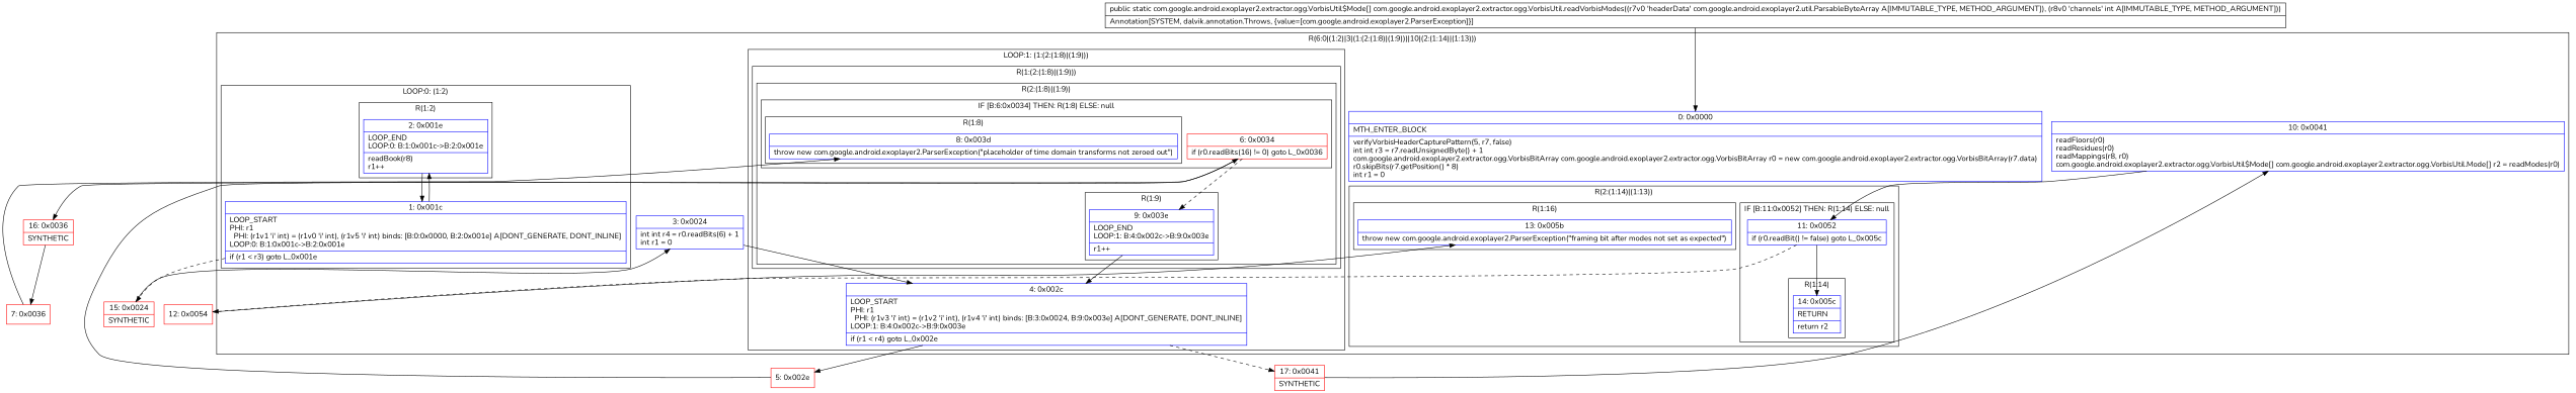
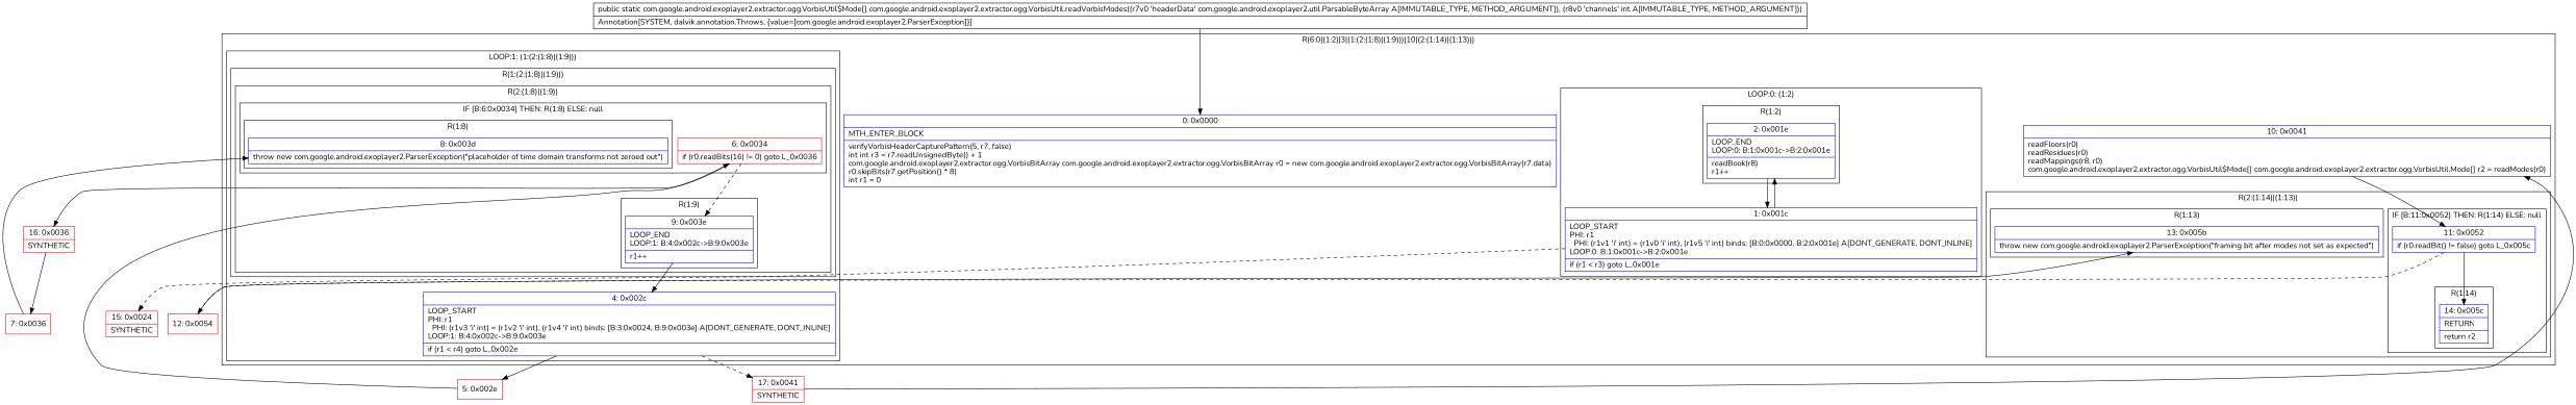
  digraph {
    fontname=Nunito
    node [color=blue fontname=Nunito shape=record]
    edge [fontname=Nunito]
    n1 [label="{2\:\ 0x001e|LOOP_END\lLOOP:0: B:1:0x001c\-\>B:2:0x001e\l|readBook(r8)\lr1++\l}"]
    n2 [label="{1\:\ 0x001c|LOOP_START\lPHI: r1 \l  PHI: (r1v1 'i' int) = (r1v0 'i' int), (r1v5 'i' int) binds: [B:0:0x0000, B:2:0x001e] A[DONT_GENERATE, DONT_INLINE]\lLOOP:0: B:1:0x001c\-\>B:2:0x001e\l|if (r1 \< r3) goto L_0x001e\l}"]
    n3 [label="{8\:\ 0x003d|throw new com.google.android.exoplayer2.ParserException(\"placeholder of time domain transforms not zeroed out\")\l}"]
    n4 [color=red label="{6\:\ 0x0034|if (r0.readBits(16) != 0) goto L_0x0036\l}"]
    n5 [label="{9\:\ 0x003e|LOOP_END\lLOOP:1: B:4:0x002c\-\>B:9:0x003e\l|r1++\l}"]
    n6 [label="{4\:\ 0x002c|LOOP_START\lPHI: r1 \l  PHI: (r1v3 'i' int) = (r1v2 'i' int), (r1v4 'i' int) binds: [B:3:0x0024, B:9:0x003e] A[DONT_GENERATE, DONT_INLINE]\lLOOP:1: B:4:0x002c\-\>B:9:0x003e\l|if (r1 \< r4) goto L_0x002e\l}"]
    n7 [label="{14\:\ 0x005c|RETURN\l|return r2\l}"]
    n8 [label="{11\:\ 0x0052|if (r0.readBit() != false) goto L_0x005c\l}"]
    n9 [label="{13\:\ 0x005b|throw new com.google.android.exoplayer2.ParserException(\"framing bit after modes not set as expected\")\l}"]
    n10 [label="{0\:\ 0x0000|MTH_ENTER_BLOCK\l|verifyVorbisHeaderCapturePattern(5, r7, false)\lint int r3 = r7.readUnsignedByte() + 1\lcom.google.android.exoplayer2.extractor.ogg.VorbisBitArray com.google.android.exoplayer2.extractor.ogg.VorbisBitArray r0 = new com.google.android.exoplayer2.extractor.ogg.VorbisBitArray(r7.data)\lr0.skipBits(r7.getPosition() * 8)\lint r1 = 0\l}"]
-   n11 [label="{3\:\ 0x0024|int int r4 = r0.readBits(6) + 1\lint r1 = 0\l}"]
    n12 [label="{10\:\ 0x0041|readFloors(r0)\lreadResidues(r0)\lreadMappings(r8, r0)\lcom.google.android.exoplayer2.extractor.ogg.VorbisUtil$Mode[] com.google.android.exoplayer2.extractor.ogg.VorbisUtil.Mode[] r2 = readModes(r0)\l}"]
    n13 [color=red label="{15\:\ 0x0024|SYNTHETIC\l}"]
    n14 [color=red label="{16\:\ 0x0036|SYNTHETIC\l}"]
    n15 [color=red label="{5\:\ 0x002e}"]
    n16 [color=red label="{17\:\ 0x0041|SYNTHETIC\l}"]
    n17 [color=red label="{12\:\ 0x0054}"]
    n18 [color=red label="{7\:\ 0x0036}"]
    n19 [label="{public static com.google.android.exoplayer2.extractor.ogg.VorbisUtil$Mode[] com.google.android.exoplayer2.extractor.ogg.VorbisUtil.readVorbisModes((r7v0 'headerData' com.google.android.exoplayer2.util.ParsableByteArray A[IMMUTABLE_TYPE, METHOD_ARGUMENT]), (r8v0 'channels' int A[IMMUTABLE_TYPE, METHOD_ARGUMENT]))  | Annotation[SYSTEM, dalvik.annotation.Throws, \{value=[com.google.android.exoplayer2.ParserException]\}]\l}" color=""]
    subgraph cluster_1 {
      label="R(6:0|(1:2)|3|(1:(2:(1:8)|(1:9)))|10|(2:(1:14)|(1:13)))"
      n10
-     n11
      n12
      subgraph cluster_2 {
        label="LOOP:0: (1:2)"
        n2
        subgraph cluster_3 {
          label="R(1:2)"
          n1
        }
      }
      subgraph cluster_4 {
        label="LOOP:1: (1:(2:(1:8)|(1:9)))"
        n6
        subgraph cluster_5 {
          label="R(1:(2:(1:8)|(1:9)))"
          subgraph cluster_6 {
            label="R(2:(1:8)|(1:9))"
            subgraph cluster_7 {
              label="IF [B:6:0x0034] THEN: R(1:8) ELSE: null"
              n4
              subgraph cluster_8 {
                label="R(1:8)"
                n3
              }
            }
            subgraph cluster_9 {
              label="R(1:9)"
              n5
            }
          }
        }
      }
      subgraph cluster_10 {
        label="R(2:(1:14)|(1:13))"
        subgraph cluster_11 {
          label="IF [B:11:0x0052] THEN: R(1:14) ELSE: null"
          n8
          subgraph cluster_12 {
            label="R(1:14)"
            n7
          }
        }
        subgraph cluster_13 {
-         label="R(1:16)"
+         label="R(1:13)"
          n9
        }
      }
    }
    n1 -> n2
    n2 -> n1
    n2 -> n13 [style=dashed]
    n4 -> n5 [style=dashed]
    n4 -> n14
    n5 -> n6
    n6 -> n15
    n6 -> n16 [style=dashed]
    n8 -> n7
    n8 -> n17 [style=dashed]
-   n11 -> n6
    n12 -> n8
-   n13 -> n11
    n14 -> n18
    n15 -> n4
    n16 -> n12
    n17 -> n9
    n18 -> n3
    n19 -> n10
  }
